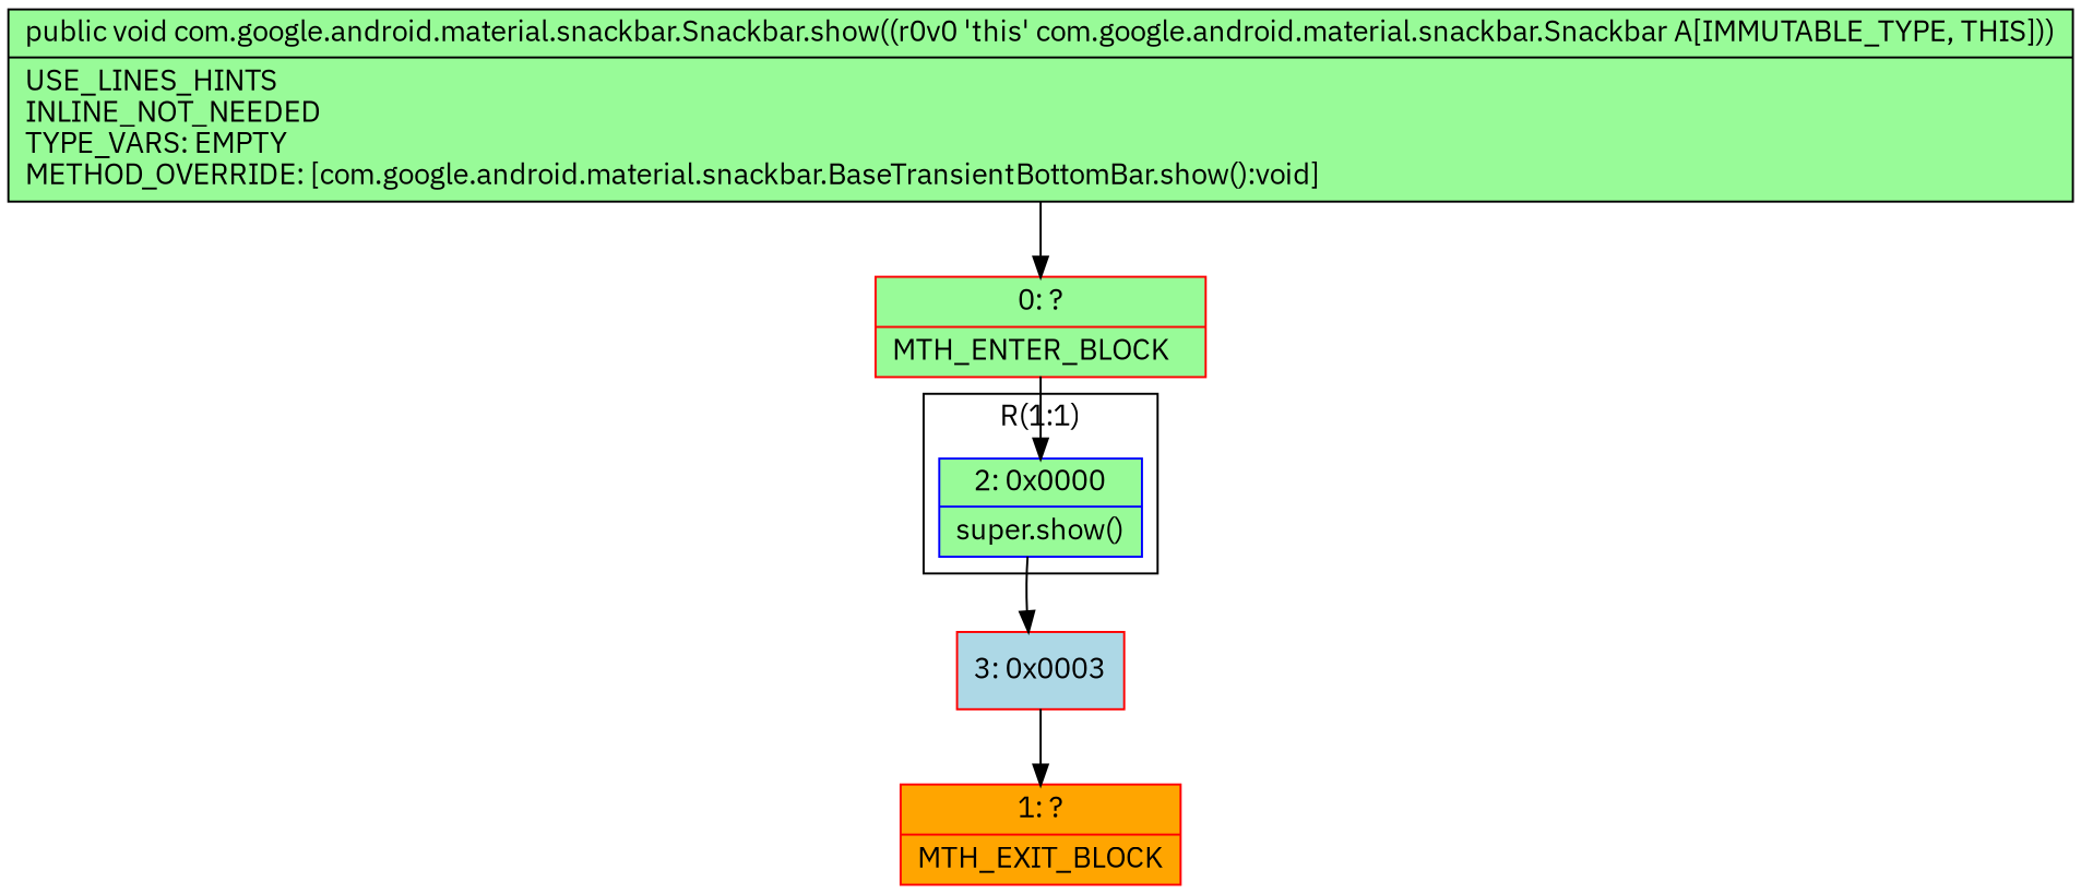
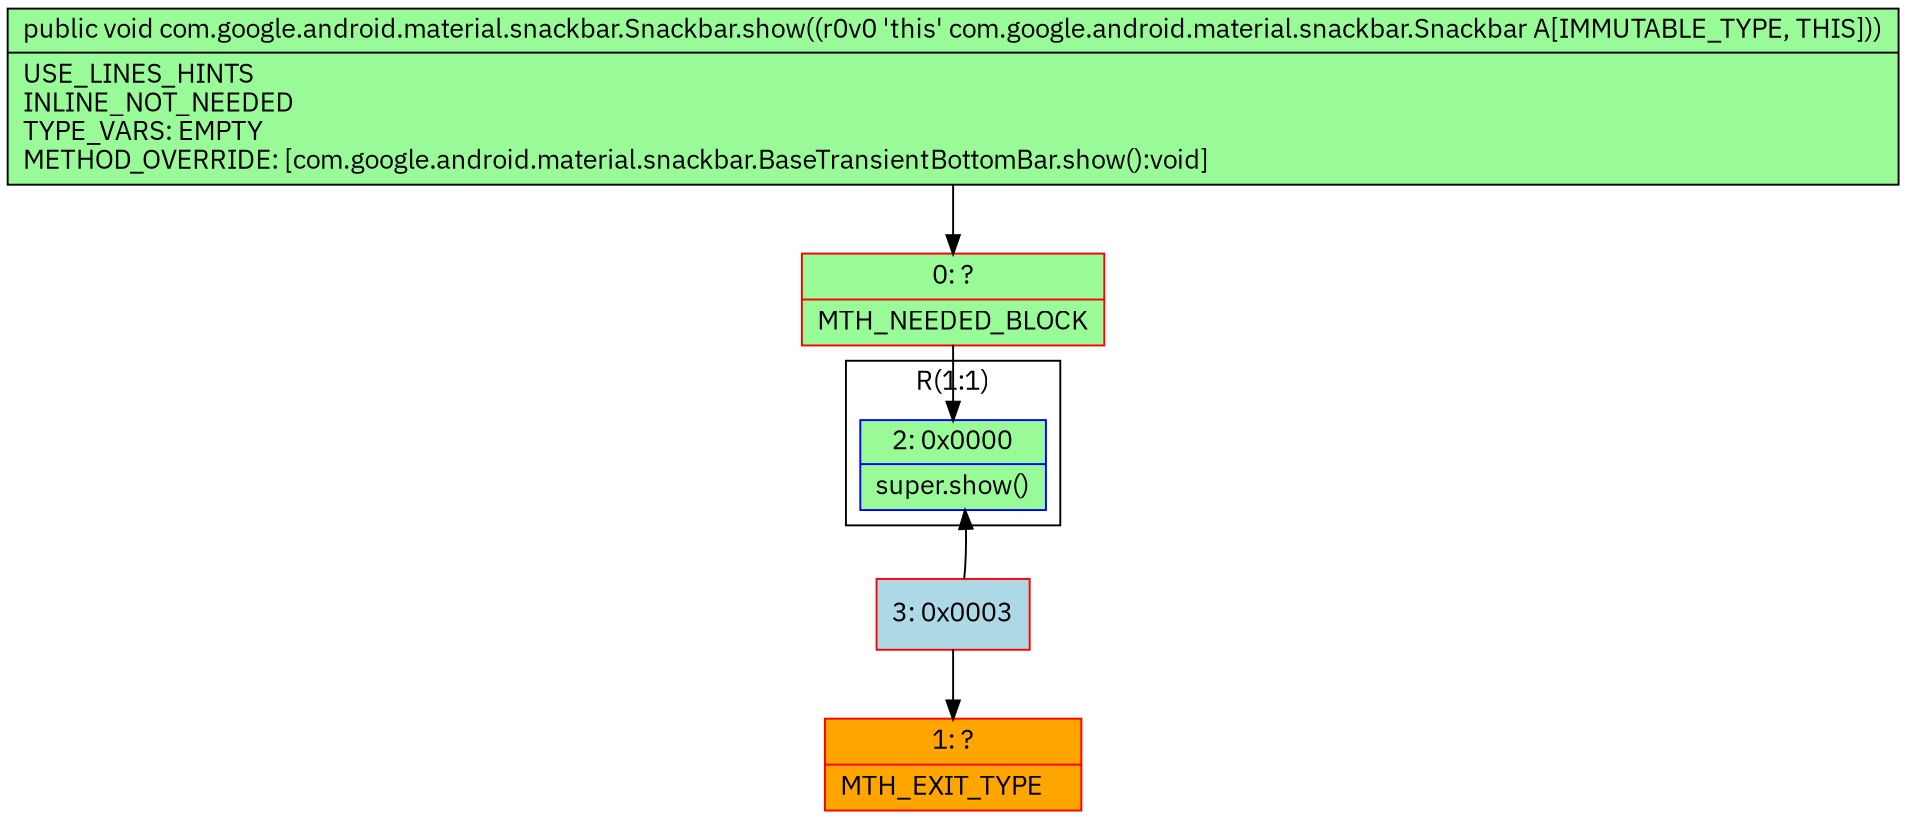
  digraph {
    fontname="IBM Plex Sans"
    node [color=red fillcolor=palegreen fontname="IBM Plex Sans" shape=record style=filled]
    edge [fontname="IBM Plex Sans"]
    n1 [color=blue label="{2\:\ 0x0000|super.show()\l}"]
    n2 [fillcolor=lightblue label="{3\:\ 0x0003}"]
-   n3 [fillcolor=orange label="{1\:\ ?|MTH_EXIT_BLOCK\l}"]
-   n4 [label="{0\:\ ?|MTH_ENTER_BLOCK\l}"]
+   n3 [fillcolor=orange label="{1\:\ ?|MTH_EXIT_TYPE\l}"]
+   n4 [label="{0\:\ ?|MTH_NEEDED_BLOCK\l}"]
    n5 [label="{public void com.google.android.material.snackbar.Snackbar.show((r0v0 'this' com.google.android.material.snackbar.Snackbar A[IMMUTABLE_TYPE, THIS]))  | USE_LINES_HINTS\lINLINE_NOT_NEEDED\lTYPE_VARS: EMPTY\lMETHOD_OVERRIDE: [com.google.android.material.snackbar.BaseTransientBottomBar.show():void]\l}" color=""]
    subgraph cluster_1 {
      label="R(1:1)"
      n1
    }
-   n1 -> n2
+   n2 -> n1
    n2 -> n3
    n4 -> n1
    n5 -> n4
  }
